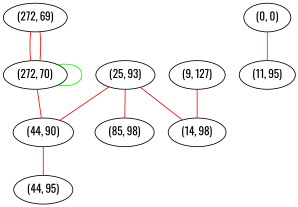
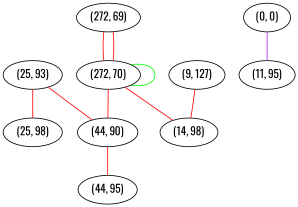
  graph {
    fontname=Oswald
    node [fontname=Oswald]
    edge [color=red fontname=Oswald weight=1]
    "(25, 93)"
    "(44, 90)"
-   "(25, 98)" [label="(85, 98)"]
+   "(25, 98)"
    "(14, 98)"
    "(44, 95)"
    "(0, 0)"
    "(11, 95)"
    "(272, 69)"
    "(272, 70)"
    "(9, 127)"
    "(25, 93)" -- "(44, 90)"
    "(25, 93)" -- "(25, 98)"
-   "(25, 93)" -- "(14, 98)"
+   "(272, 70)" -- "(14, 98)"
    "(44, 90)" -- "(44, 95)"
    "(0, 0)" -- "(11, 95)" [color=purple weight=4]
    "(272, 69)" -- "(272, 70)"
    "(272, 69)" -- "(272, 70)"
    "(272, 70)" -- "(44, 90)"
    "(272, 70)" -- "(272, 70)" [color=green weight=2]
    "(9, 127)" -- "(14, 98)"
  }
